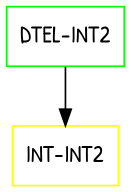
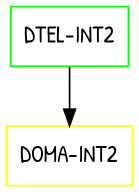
  digraph {
    fontname="Patrick Hand"
    node [shape=box fontname="Patrick Hand"]
    "DTEL-INT2" [color=green]
-   "DOMA-INT2" [color=yellow label="INT-INT2"]
+   "DOMA-INT2" [color=yellow]
    "DTEL-INT2" -> "DOMA-INT2" [fontname="Patrick Hand"]
  }
